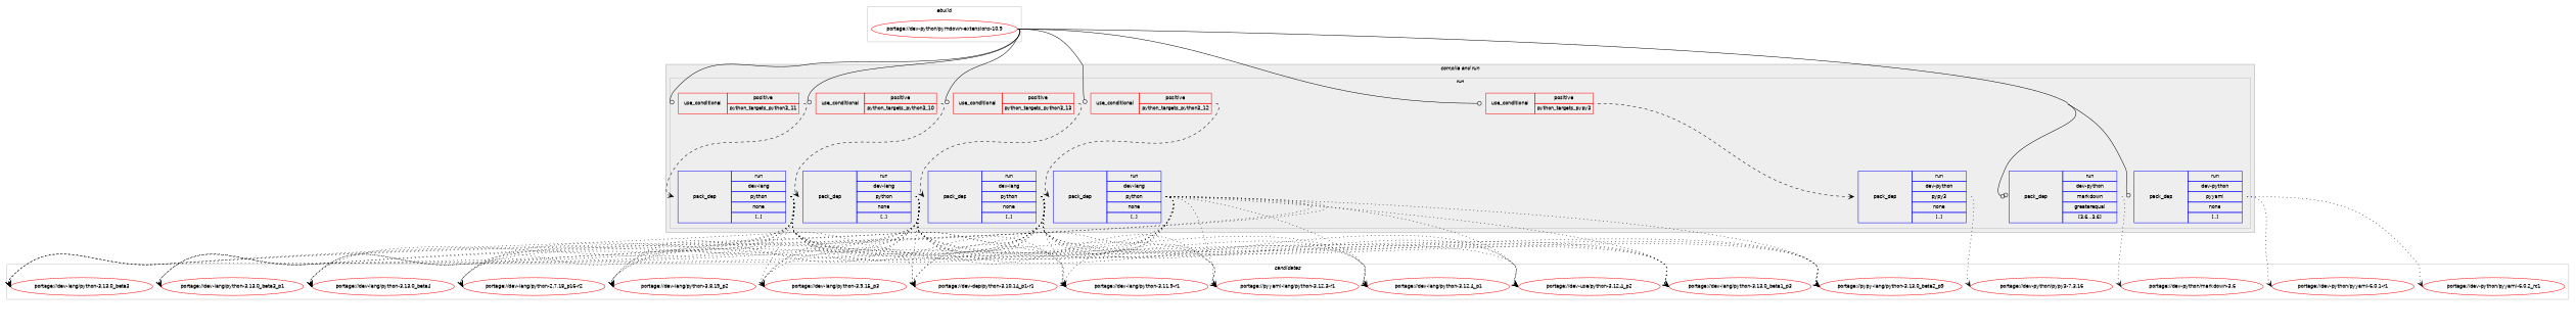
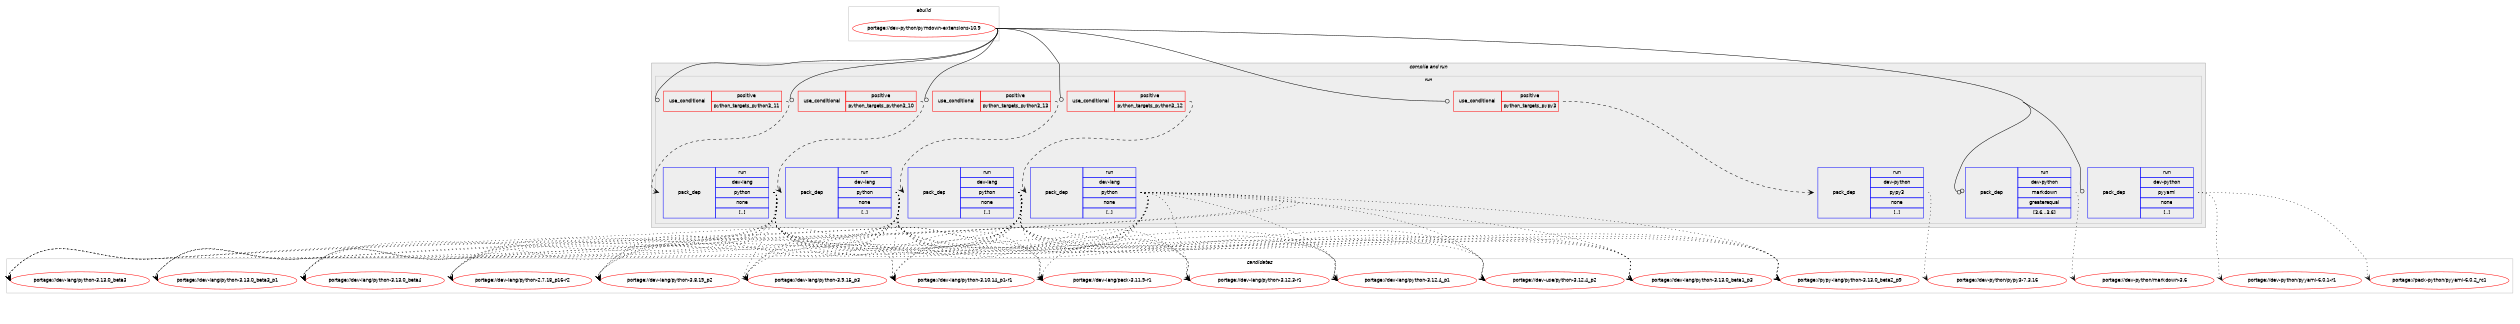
  digraph {
    compound=true
    concentrate=true
    fontname=Helvetica
    fontsize=10
    newrank=true
    rankdir=TB
    ranksep=1.5
    node [color=red fontname=Helvetica fontsize=10]
    edge [arrowhead=vee headport=w style=dotted tailport=e weight=100]
    n1 [label="portage://dev-python/pymdown-extensions-10.9" width=4]
    n2 [color=blue label=<<TABLE BORDER="0" CELLBORDER="1" CELLSPACING="0" CELLPADDING="4" WIDTH="220"><TR><TD ROWSPAN="6" CELLPADDING="30">pack_dep</TD></TR><TR><TD WIDTH="110">run</TD></TR><TR><TD>dev-python</TD></TR><TR><TD>pypy3</TD></TR><TR><TD>none</TD></TR><TR><TD>[,,]</TD></TR></TABLE>> shape=none]
    n3 [label=<<TABLE BORDER="0" CELLBORDER="1" CELLSPACING="0" CELLPADDING="4"><TR><TD ROWSPAN="3" CELLPADDING="10">use_conditional</TD></TR><TR><TD>positive</TD></TR><TR><TD>python_targets_pypy3</TD></TR></TABLE>> shape=none]
    n4 [color=blue label=<<TABLE BORDER="0" CELLBORDER="1" CELLSPACING="0" CELLPADDING="4" WIDTH="220"><TR><TD ROWSPAN="6" CELLPADDING="30">pack_dep</TD></TR><TR><TD WIDTH="110">run</TD></TR><TR><TD>dev-lang</TD></TR><TR><TD>python</TD></TR><TR><TD>none</TD></TR><TR><TD>[,,]</TD></TR></TABLE>> shape=none]
    n5 [label=<<TABLE BORDER="0" CELLBORDER="1" CELLSPACING="0" CELLPADDING="4"><TR><TD ROWSPAN="3" CELLPADDING="10">use_conditional</TD></TR><TR><TD>positive</TD></TR><TR><TD>python_targets_python3_10</TD></TR></TABLE>> shape=none]
    n6 [color=blue label=<<TABLE BORDER="0" CELLBORDER="1" CELLSPACING="0" CELLPADDING="4" WIDTH="220"><TR><TD ROWSPAN="6" CELLPADDING="30">pack_dep</TD></TR><TR><TD WIDTH="110">run</TD></TR><TR><TD>dev-lang</TD></TR><TR><TD>python</TD></TR><TR><TD>none</TD></TR><TR><TD>[,,]</TD></TR></TABLE>> shape=none]
    n7 [label=<<TABLE BORDER="0" CELLBORDER="1" CELLSPACING="0" CELLPADDING="4"><TR><TD ROWSPAN="3" CELLPADDING="10">use_conditional</TD></TR><TR><TD>positive</TD></TR><TR><TD>python_targets_python3_11</TD></TR></TABLE>> shape=none]
    n8 [color=blue label=<<TABLE BORDER="0" CELLBORDER="1" CELLSPACING="0" CELLPADDING="4" WIDTH="220"><TR><TD ROWSPAN="6" CELLPADDING="30">pack_dep</TD></TR><TR><TD WIDTH="110">run</TD></TR><TR><TD>dev-lang</TD></TR><TR><TD>python</TD></TR><TR><TD>none</TD></TR><TR><TD>[,,]</TD></TR></TABLE>> shape=none]
    n9 [label=<<TABLE BORDER="0" CELLBORDER="1" CELLSPACING="0" CELLPADDING="4"><TR><TD ROWSPAN="3" CELLPADDING="10">use_conditional</TD></TR><TR><TD>positive</TD></TR><TR><TD>python_targets_python3_12</TD></TR></TABLE>> shape=none]
    n10 [color=blue label=<<TABLE BORDER="0" CELLBORDER="1" CELLSPACING="0" CELLPADDING="4" WIDTH="220"><TR><TD ROWSPAN="6" CELLPADDING="30">pack_dep</TD></TR><TR><TD WIDTH="110">run</TD></TR><TR><TD>dev-lang</TD></TR><TR><TD>python</TD></TR><TR><TD>none</TD></TR><TR><TD>[,,]</TD></TR></TABLE>> shape=none]
    n11 [label=<<TABLE BORDER="0" CELLBORDER="1" CELLSPACING="0" CELLPADDING="4"><TR><TD ROWSPAN="3" CELLPADDING="10">use_conditional</TD></TR><TR><TD>positive</TD></TR><TR><TD>python_targets_python3_13</TD></TR></TABLE>> shape=none]
    n12 [color=blue label=<<TABLE BORDER="0" CELLBORDER="1" CELLSPACING="0" CELLPADDING="4" WIDTH="220"><TR><TD ROWSPAN="6" CELLPADDING="30">pack_dep</TD></TR><TR><TD WIDTH="110">run</TD></TR><TR><TD>dev-python</TD></TR><TR><TD>markdown</TD></TR><TR><TD>greaterequal</TD></TR><TR><TD>[3.6,,,3.6]</TD></TR></TABLE>> shape=none]
    n13 [color=blue label=<<TABLE BORDER="0" CELLBORDER="1" CELLSPACING="0" CELLPADDING="4" WIDTH="220"><TR><TD ROWSPAN="6" CELLPADDING="30">pack_dep</TD></TR><TR><TD WIDTH="110">run</TD></TR><TR><TD>dev-python</TD></TR><TR><TD>pyyaml</TD></TR><TR><TD>none</TD></TR><TR><TD>[,,]</TD></TR></TABLE>> shape=none]
    n14 [label="portage://dev-python/pypy3-7.3.16" width=4]
    n15 [label="portage://dev-lang/python-3.13.0_beta4" width=4]
    n16 [label="portage://dev-lang/python-3.13.0_beta3_p1" width=4]
    n17 [label="portage://dev-lang/python-3.13.0_beta3" width=4]
    n18 [label="portage://pypy-lang/python-3.13.0_beta2_p9" width=4]
    n19 [label="portage://dev-lang/python-3.13.0_beta1_p3" width=4]
    n20 [label="portage://dev-use/python-3.12.4_p2" width=4]
    n21 [label="portage://dev-lang/python-3.12.4_p1" width=4]
-   n22 [label="portage://pyyaml-lang/python-3.12.3-r1" width=4]
-   n23 [label="portage://dev-lang/python-3.11.9-r1" width=4]
-   n24 [label="portage://dev-dep/python-3.10.14_p1-r1" width=4]
+   n22 [label="portage://dev-lang/python-3.12.3-r1" width=4]
+   n23 [label="portage://dev-lang/pack-3.11.9-r1" width=4]
+   n24 [label="portage://dev-lang/python-3.10.14_p1-r1" width=4]
    n25 [label="portage://dev-lang/python-3.9.15_p3" width=4]
    n26 [label="portage://dev-lang/python-3.8.19_p2" width=4]
    n27 [label="portage://dev-lang/python-2.7.18_p16-r2" width=4]
    n28 [label="portage://dev-python/markdown-3.6" width=4]
-   n29 [label="portage://dev-python/pyyaml-6.0.2_rc1" width=4]
+   n29 [label="portage://pack-python/pyyaml-6.0.2_rc1" width=4]
    n30 [label="portage://dev-python/pyyaml-6.0.1-r1" width=4]
    subgraph cluster_1 {
      color=gray
      label=<<i>ebuild</i>>
      n1
    }
    subgraph cluster_2 {
      color=gray
      label=<<i>dependencies</i>>
      subgraph cluster_3 {
        color=gray
        fillcolor="#eeeeee"
        label=<<i>compile</i>>
        style=filled
      }
      subgraph cluster_4 {
        color=gray
        fillcolor="#eeeeee"
        label=<<i>compile and run</i>>
        style=filled
      }
      subgraph cluster_5 {
        color=gray
        fillcolor="#eeeeee"
        label=<<i>run</i>>
        style=filled
        subgraph sub_6 {
          color=gray
          fillcolor="#eeeeee"
          label=<<i>run</i>>
          style=filled
          n3
          subgraph sub_7 {
            color=gray
            fillcolor="#eeeeee"
            label=<<i>run</i>>
            style=filled
            n2
          }
        }
        subgraph sub_8 {
          color=gray
          fillcolor="#eeeeee"
          label=<<i>run</i>>
          style=filled
          n5
          subgraph sub_9 {
            color=gray
            fillcolor="#eeeeee"
            label=<<i>run</i>>
            style=filled
            n4
          }
        }
        subgraph sub_10 {
          color=gray
          fillcolor="#eeeeee"
          label=<<i>run</i>>
          style=filled
          n7
          subgraph sub_11 {
            color=gray
            fillcolor="#eeeeee"
            label=<<i>run</i>>
            style=filled
            n6
          }
        }
        subgraph sub_12 {
          color=gray
          fillcolor="#eeeeee"
          label=<<i>run</i>>
          style=filled
          n9
          subgraph sub_13 {
            color=gray
            fillcolor="#eeeeee"
            label=<<i>run</i>>
            style=filled
            n8
          }
        }
        subgraph sub_14 {
          color=gray
          fillcolor="#eeeeee"
          label=<<i>run</i>>
          style=filled
          n11
          subgraph sub_15 {
            color=gray
            fillcolor="#eeeeee"
            label=<<i>run</i>>
            style=filled
            n10
          }
        }
        subgraph sub_16 {
          color=gray
          fillcolor="#eeeeee"
          label=<<i>run</i>>
          style=filled
          n12
        }
        subgraph sub_17 {
          color=gray
          fillcolor="#eeeeee"
          label=<<i>run</i>>
          style=filled
          n13
        }
      }
    }
    subgraph cluster_18 {
      color=gray
      label=<<i>candidates</i>>
      rank=same
      subgraph sub_19 {
        color=black
        label=<<i>candidates</i>>
        nodesep=1
        rank=same
        n14
      }
      subgraph sub_20 {
        color=black
        label=<<i>candidates</i>>
        nodesep=1
        rank=same
        n15
        n16
        n17
        n18
        n19
        n20
        n21
        n22
        n23
        n24
        n25
        n26
        n27
      }
      subgraph sub_21 {
        color=black
        label=<<i>candidates</i>>
        nodesep=1
        rank=same
        n15
        n16
        n17
        n18
        n19
        n20
        n21
        n22
        n23
        n24
        n25
        n26
        n27
      }
      subgraph sub_22 {
        color=black
        label=<<i>candidates</i>>
        nodesep=1
        rank=same
        n15
        n16
        n17
        n18
        n19
        n20
        n21
        n22
        n23
        n24
        n25
        n26
        n27
      }
      subgraph sub_23 {
        color=black
        label=<<i>candidates</i>>
        nodesep=1
        rank=same
        n15
        n16
        n17
        n18
        n19
        n20
        n21
        n22
        n23
        n24
        n25
        n26
        n27
      }
      subgraph sub_24 {
        color=black
        label=<<i>candidates</i>>
        nodesep=1
        rank=same
        n28
      }
      subgraph sub_25 {
        color=black
        label=<<i>candidates</i>>
        nodesep=1
        rank=same
        n29
        n30
      }
    }
    n1 -> n3 [arrowhead=odot style=solid weight=20]
    n1 -> n5 [arrowhead=odot style=solid weight=20]
    n1 -> n7 [arrowhead=odot style=solid weight=20]
    n1 -> n9 [arrowhead=odot style=solid weight=20]
    n1 -> n11 [arrowhead=odot style=solid weight=20]
    n1 -> n12 [arrowhead=odot style=solid weight=20]
    n1 -> n13 [arrowhead=odot style=solid weight=20]
    n2 -> n14
    n3 -> n2 [style=dashed weight=20]
    n4 -> n15
    n4 -> n16
    n4 -> n17
    n4 -> n18
    n4 -> n19
    n4 -> n20
    n4 -> n21
    n4 -> n22
    n4 -> n23
    n4 -> n24
    n4 -> n25
    n4 -> n26
    n4 -> n27
    n5 -> n4 [style=dashed weight=20]
    n6 -> n15
    n6 -> n16
    n6 -> n17
    n6 -> n18
    n6 -> n19
    n6 -> n20
    n6 -> n21
    n6 -> n22
    n6 -> n23
    n6 -> n24
    n6 -> n25
    n6 -> n26
    n6 -> n27
    n7 -> n6 [style=dashed weight=20]
    n8 -> n15
    n8 -> n16
    n8 -> n17
    n8 -> n18
    n8 -> n19
    n8 -> n20
    n8 -> n21
    n8 -> n22
    n8 -> n23
    n8 -> n24
    n8 -> n25
    n8 -> n26
    n8 -> n27
    n9 -> n8 [style=dashed weight=20]
    n10 -> n15
    n10 -> n16
    n10 -> n17
    n10 -> n18
    n10 -> n19
    n10 -> n20
    n10 -> n21
    n10 -> n22
    n10 -> n23
    n10 -> n24
    n10 -> n25
    n10 -> n26
    n10 -> n27
    n11 -> n10 [style=dashed weight=20]
    n12 -> n28
    n13 -> n29
    n13 -> n30
  }
